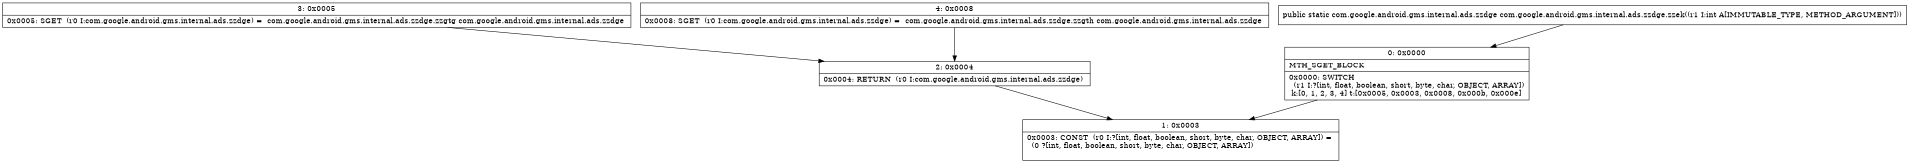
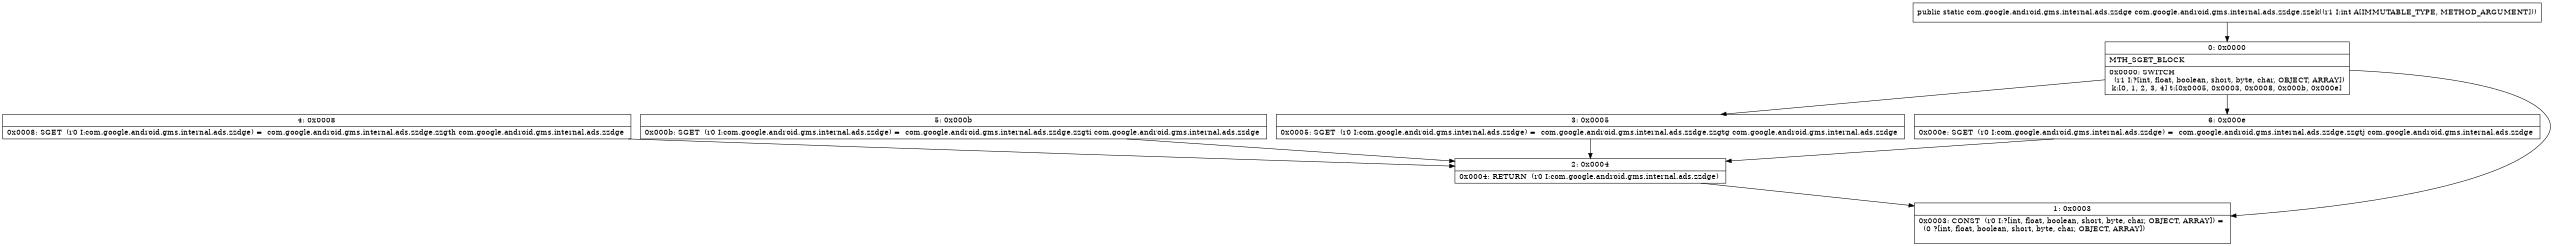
  digraph {
    node [shape=record]
    n1 [label="{0\:\ 0x0000|MTH_SGET_BLOCK\l|0x0000: SWITCH  \l  (r1 I:?[int, float, boolean, short, byte, char, OBJECT, ARRAY])\l k:[0, 1, 2, 3, 4] t:[0x0005, 0x0003, 0x0008, 0x000b, 0x000e] \l}"]
    n2 [label="{1\:\ 0x0003|0x0003: CONST  (r0 I:?[int, float, boolean, short, byte, char, OBJECT, ARRAY]) = \l  (0 ?[int, float, boolean, short, byte, char, OBJECT, ARRAY])\l \l}"]
    n3 [label="{3\:\ 0x0005|0x0005: SGET  (r0 I:com.google.android.gms.internal.ads.zzdge) =  com.google.android.gms.internal.ads.zzdge.zzgtg com.google.android.gms.internal.ads.zzdge \l}"]
+   n4 [label="{6\:\ 0x000e|0x000e: SGET  (r0 I:com.google.android.gms.internal.ads.zzdge) =  com.google.android.gms.internal.ads.zzdge.zzgtj com.google.android.gms.internal.ads.zzdge \l}"]
    n5 [label="{2\:\ 0x0004|0x0004: RETURN  (r0 I:com.google.android.gms.internal.ads.zzdge) \l}"]
    n6 [label="{4\:\ 0x0008|0x0008: SGET  (r0 I:com.google.android.gms.internal.ads.zzdge) =  com.google.android.gms.internal.ads.zzdge.zzgth com.google.android.gms.internal.ads.zzdge \l}"]
+   n7 [label="{5\:\ 0x000b|0x000b: SGET  (r0 I:com.google.android.gms.internal.ads.zzdge) =  com.google.android.gms.internal.ads.zzdge.zzgti com.google.android.gms.internal.ads.zzdge \l}"]
    n8 [label="{public static com.google.android.gms.internal.ads.zzdge com.google.android.gms.internal.ads.zzdge.zzek((r1 I:int A[IMMUTABLE_TYPE, METHOD_ARGUMENT])) }"]
    n1 -> n2
+   n1 -> n3
+   n1 -> n4
    n3 -> n5
+   n4 -> n5
    n5 -> n2
    n6 -> n5
+   n7 -> n5
    n8 -> n1
  }
